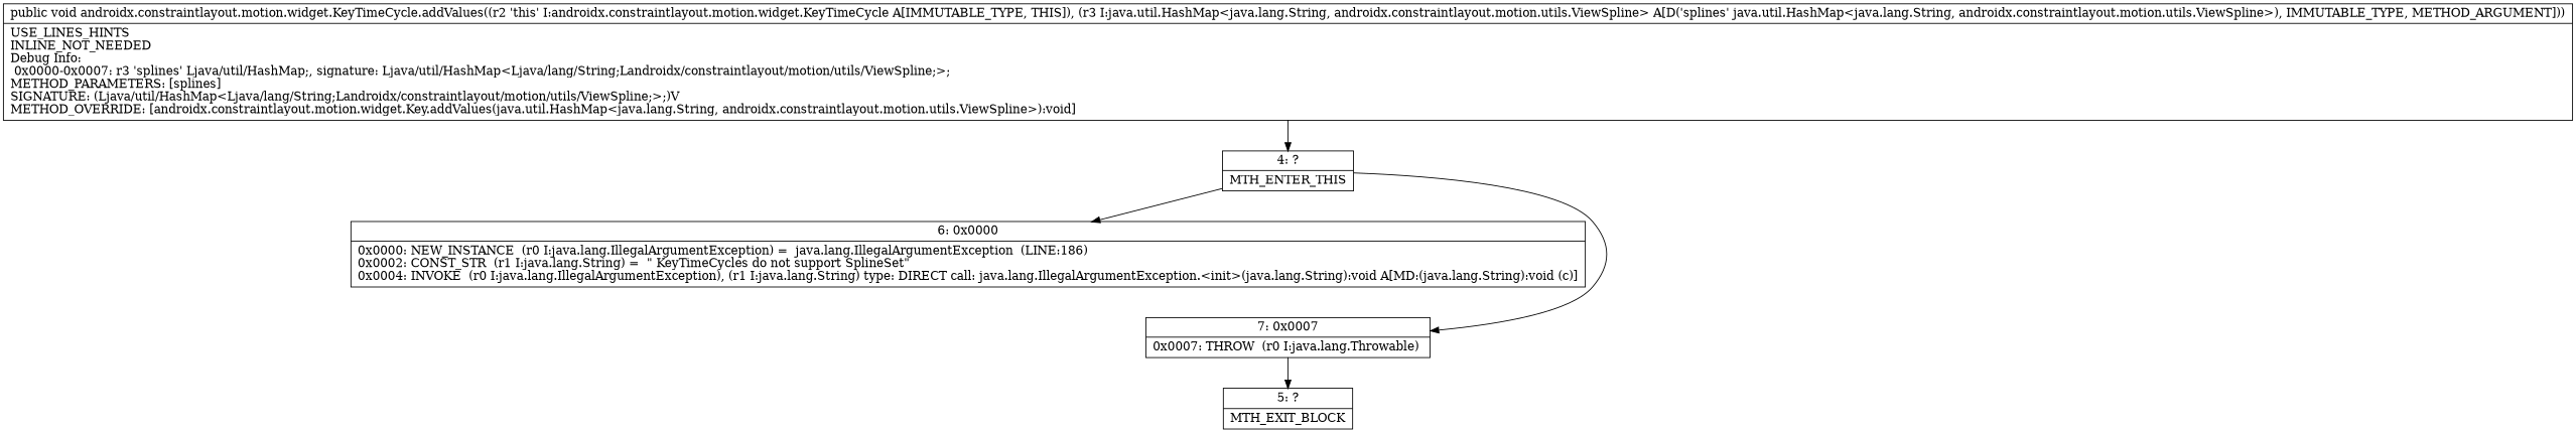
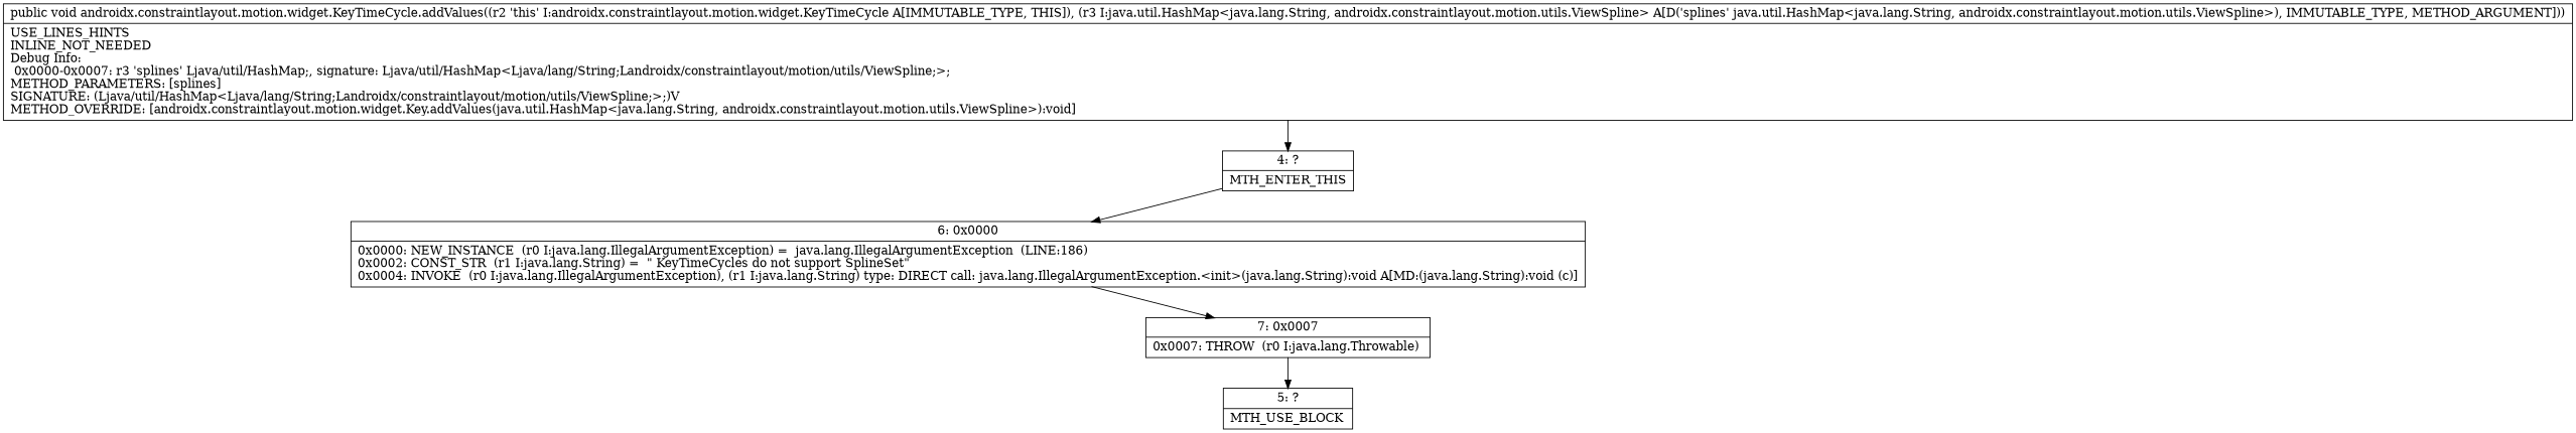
  digraph {
    node [shape=record]
    n1 [label="{4\:\ ?|MTH_ENTER_THIS\l}"]
    n2 [label="{6\:\ 0x0000|0x0000: NEW_INSTANCE  (r0 I:java.lang.IllegalArgumentException) =  java.lang.IllegalArgumentException  (LINE:186)\l0x0002: CONST_STR  (r1 I:java.lang.String) =  \" KeyTimeCycles do not support SplineSet\" \l0x0004: INVOKE  (r0 I:java.lang.IllegalArgumentException), (r1 I:java.lang.String) type: DIRECT call: java.lang.IllegalArgumentException.\<init\>(java.lang.String):void A[MD:(java.lang.String):void (c)]\l}"]
    n3 [label="{7\:\ 0x0007|0x0007: THROW  (r0 I:java.lang.Throwable) \l}"]
-   n4 [label="{5\:\ ?|MTH_EXIT_BLOCK\l}"]
+   n4 [label="{5\:\ ?|MTH_USE_BLOCK\l}"]
    n5 [label="{public void androidx.constraintlayout.motion.widget.KeyTimeCycle.addValues((r2 'this' I:androidx.constraintlayout.motion.widget.KeyTimeCycle A[IMMUTABLE_TYPE, THIS]), (r3 I:java.util.HashMap\<java.lang.String, androidx.constraintlayout.motion.utils.ViewSpline\> A[D('splines' java.util.HashMap\<java.lang.String, androidx.constraintlayout.motion.utils.ViewSpline\>), IMMUTABLE_TYPE, METHOD_ARGUMENT]))  | USE_LINES_HINTS\lINLINE_NOT_NEEDED\lDebug Info:\l  0x0000\-0x0007: r3 'splines' Ljava\/util\/HashMap;, signature: Ljava\/util\/HashMap\<Ljava\/lang\/String;Landroidx\/constraintlayout\/motion\/utils\/ViewSpline;\>;\lMETHOD_PARAMETERS: [splines]\lSIGNATURE: (Ljava\/util\/HashMap\<Ljava\/lang\/String;Landroidx\/constraintlayout\/motion\/utils\/ViewSpline;\>;)V\lMETHOD_OVERRIDE: [androidx.constraintlayout.motion.widget.Key.addValues(java.util.HashMap\<java.lang.String, androidx.constraintlayout.motion.utils.ViewSpline\>):void]\l}"]
    n1 -> n2
-   n1 -> n3
+   n2 -> n3
    n3 -> n4
    n5 -> n1
  }
